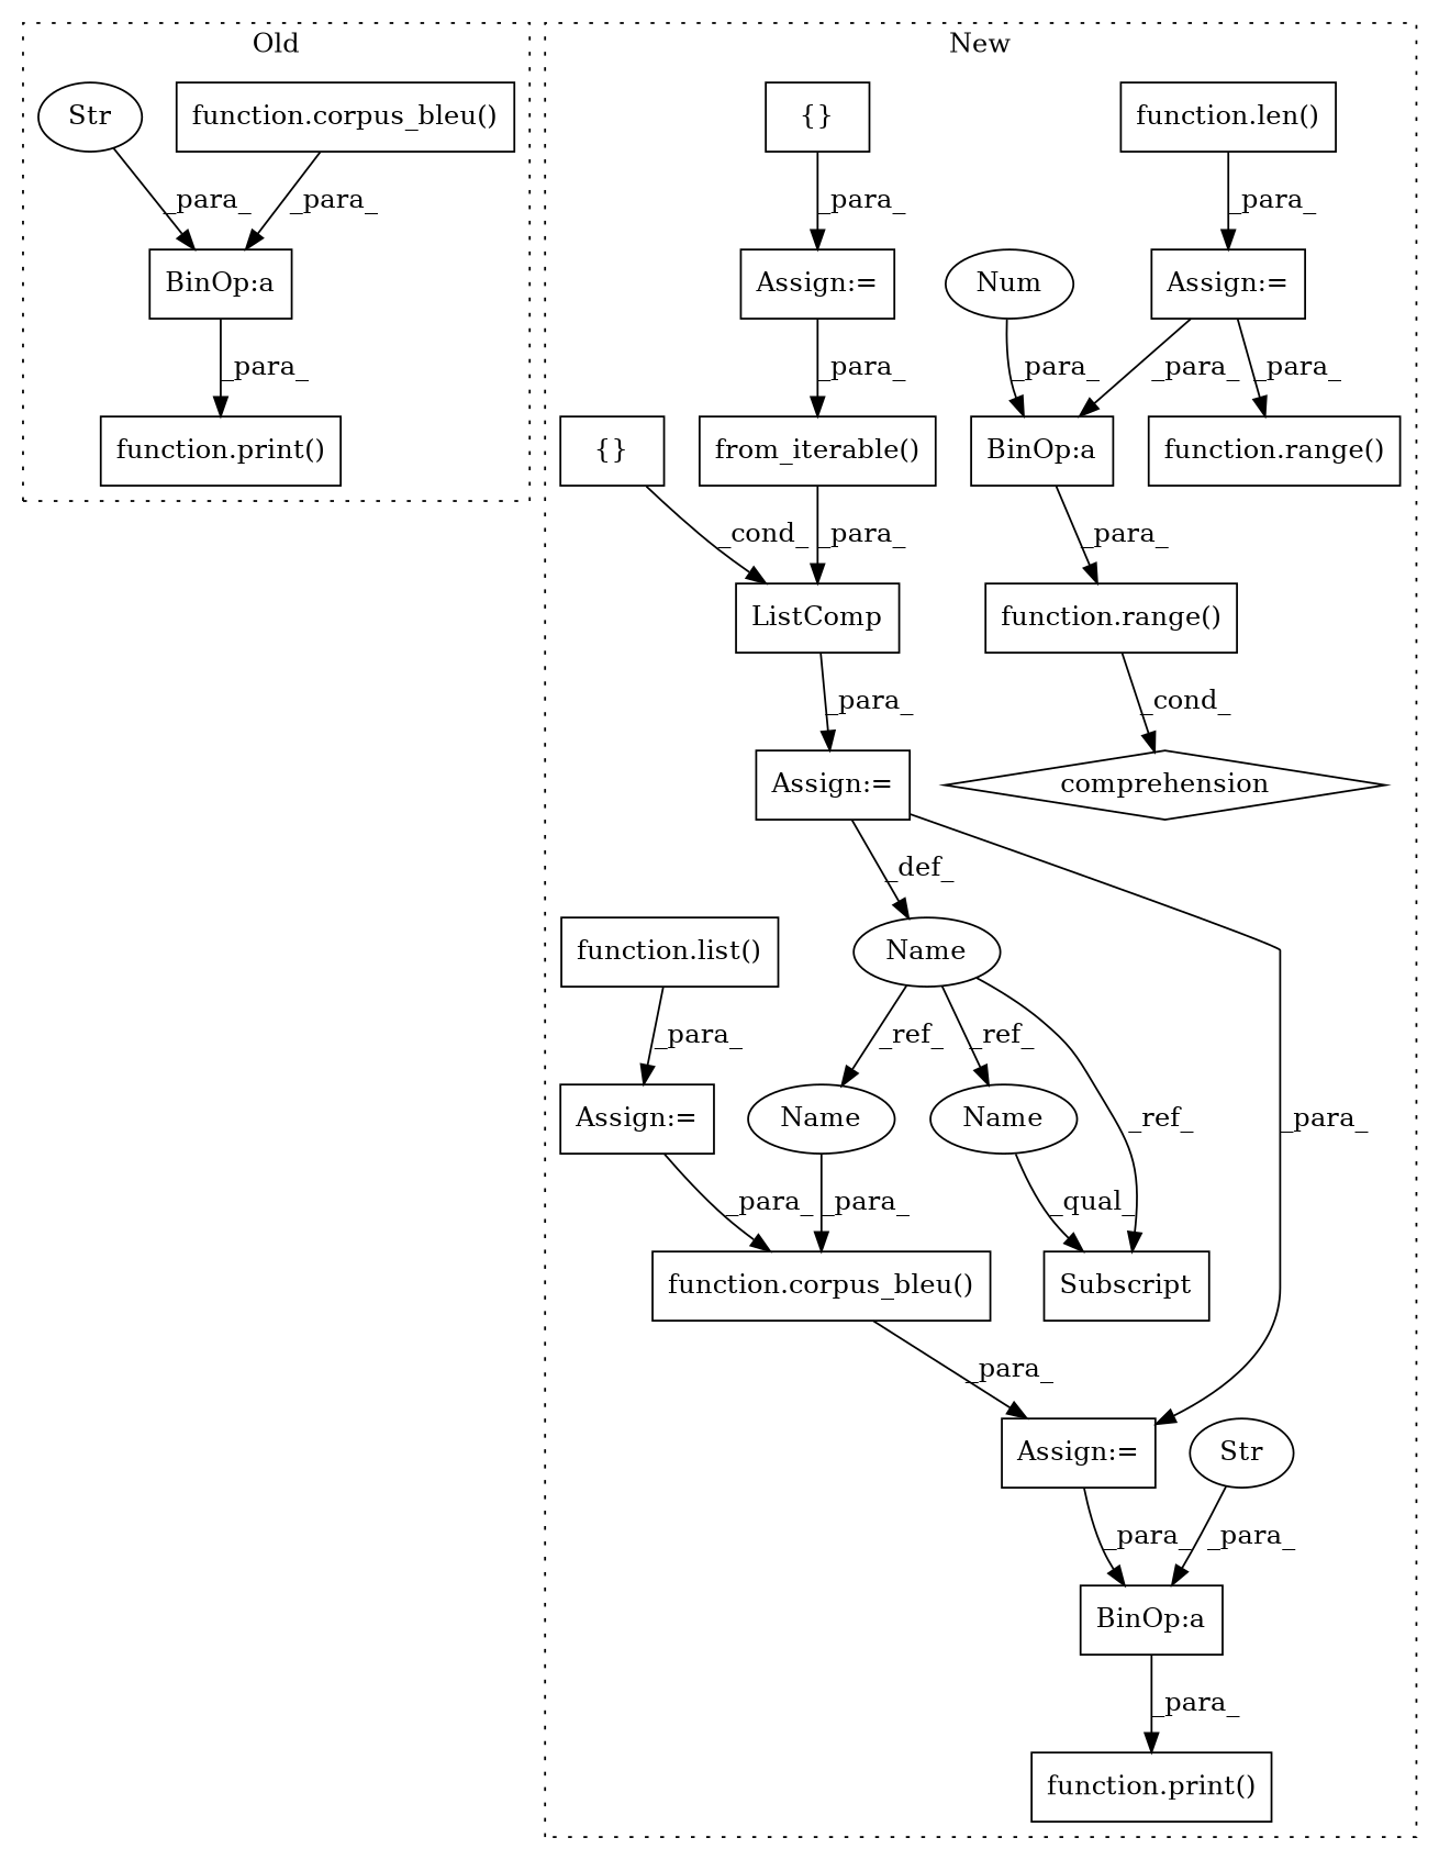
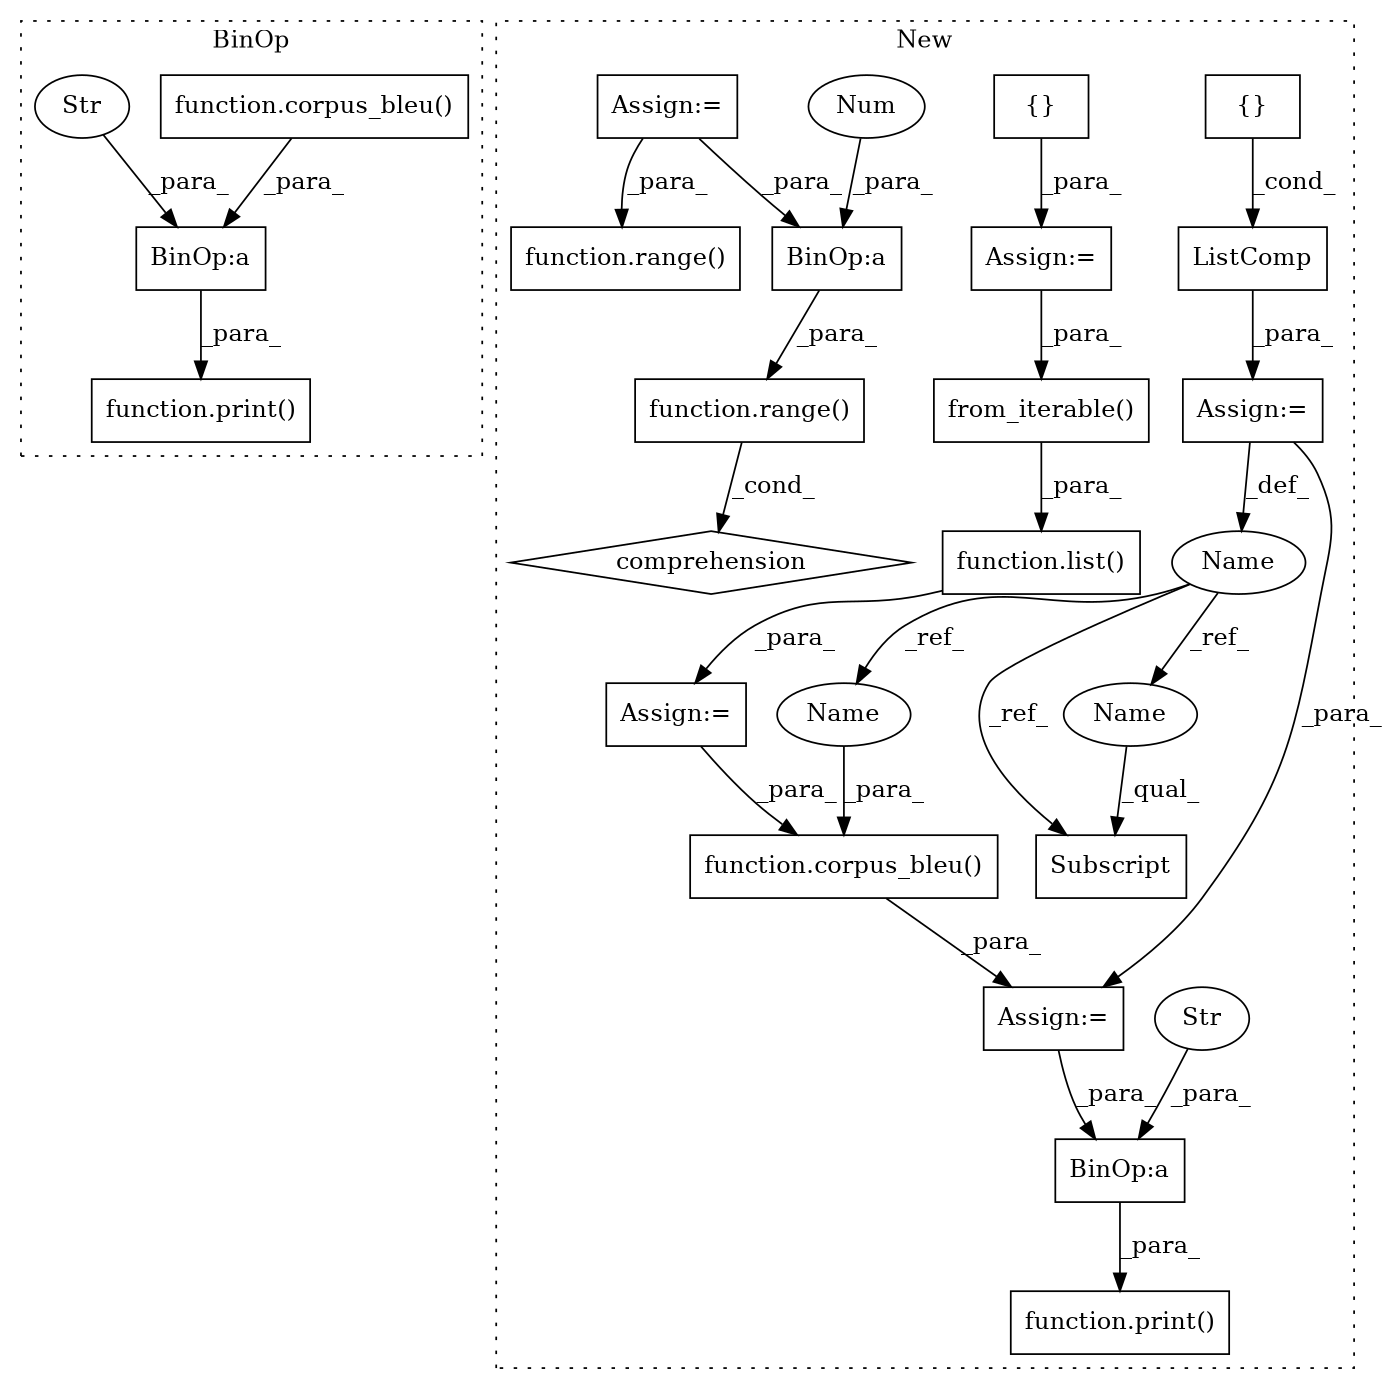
  digraph {
    node [a=75 l=3 shape=box]
    n1 [l="12,1" label="function.corpus_bleu()" s="4761,4784"]
    n2 [a=82 label="BinOp:a" s=4758]
    n3 [a=66 l=43 label=Str s=4715 shape=ellipse]
    n4 [l="6,1" label="function.print()" s="4709,4785"]
    n5 [a=106 l=26 label=ListComp s=5580]
-   n6 [l="4,1" label="function.len()" s="5534,5542"]
    n7 [a=82 label="BinOp:a" s=5600]
    n8 [a=82 label="BinOp:a" s=5929]
    n9 [a=66 l=44 label=Str s=5885 shape=ellipse]
    n10 [l="6,1" label="function.range()" s="5593,5604"]
    n11 [a=59 l="2,1" label="{}" s="5559,5559"]
    n12 [l="6,1" label="function.range()" s="5721,5732"]
    n13 [l="6,1" label="function.print()" s="5879,5936"]
    n14 [a=76 l=1 label=Num s=5603 shape=ellipse]
    n15 [l="12,1" label="function.corpus_bleu()" s="5840,5873"]
    n16 [a=59 l="2,1" label="{}" s="5581,5581"]
    n17 [l="5,1" label="function.list()" s="5793,5827"]
    n18 [a=45 label=comprehension s=5584 shape=diamond]
    n19 [a=87 l=11 label=Name s=5566 shape=ellipse]
    n20 [a=63 l="14,0" label=Subscript s="5747,0"]
    n21 [l="20,1" label="from_iterable()" s="5798,5826"]
    n22 [a=68 label="Assign:=" s=5790]
    n23 [a=68 label="Assign:=" s=5531]
    n24 [a=68 label="Assign:=" s=5837]
    n25 [a=68 label="Assign:=" s=5556]
    n26 [a=68 label="Assign:=" s=5577]
    n27 [a=87 l=11 label=Name s=5747 shape=ellipse]
    n28 [a=87 l=11 label=Name s=5862 shape=ellipse]
    subgraph cluster_1 {
-     label=Old
+     label=BinOp
      style=dotted
      n1
      n2
      n3
      n4
    }
    subgraph cluster_2 {
      label=New
      style=dotted
      n5
-     n6
      n7
      n8
      n9
      n10
      n11
      n12
      n13
      n14
      n15
      n16
      n17
      n18
      n19
      n20
      n21
      n22
      n23
      n24
      n25
      n26
      n27
      n28
    }
    n1 -> n2 [label=_para_]
    n2 -> n4 [label=_para_]
    n3 -> n2 [label=_para_]
    n5 -> n26 [label=_para_]
-   n6 -> n23 [label=_para_]
    n7 -> n10 [label=_para_]
    n8 -> n13 [label=_para_]
    n9 -> n8 [label=_para_]
    n10 -> n18 [label=_cond_]
    n11 -> n25 [label=_para_]
    n14 -> n7 [label=_para_]
    n15 -> n24 [label=_para_]
    n16 -> n5 [label=_cond_]
    n17 -> n22 [label=_para_]
    n19 -> n20 [label=_ref_]
    n19 -> n27 [label=_ref_]
    n19 -> n28 [label=_ref_]
-   n21 -> n5 [label=_para_]
+   n21 -> n17 [label=_para_]
    n22 -> n15 [label=_para_]
    n23 -> n7 [label=_para_]
    n23 -> n12 [label=_para_]
    n24 -> n8 [label=_para_]
    n25 -> n21 [label=_para_]
    n26 -> n19 [label=_def_]
    n26 -> n24 [label=_para_]
    n27 -> n20 [label=_qual_]
    n28 -> n15 [label=_para_]
  }
